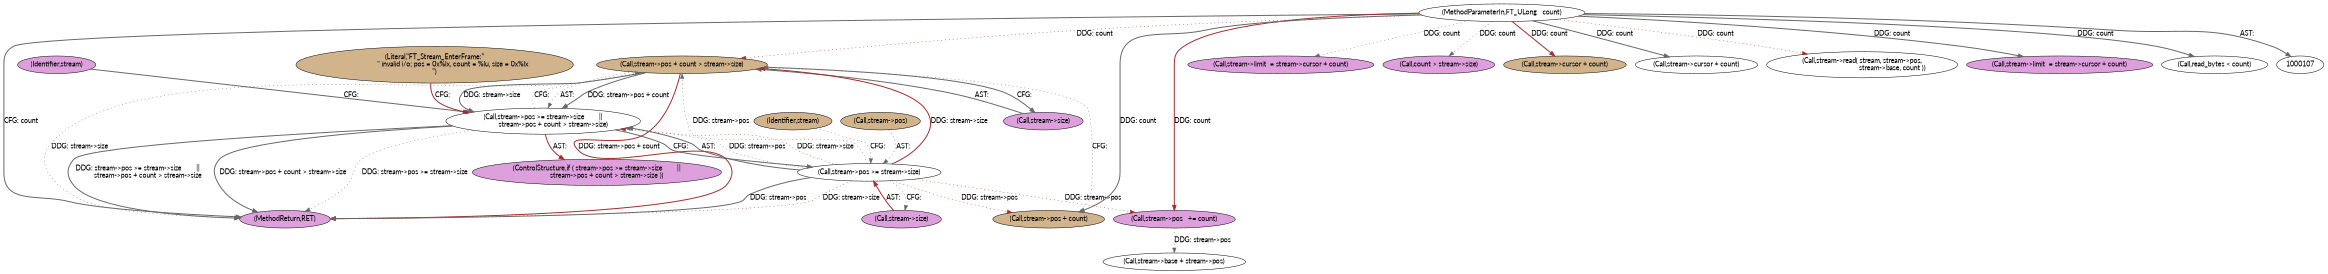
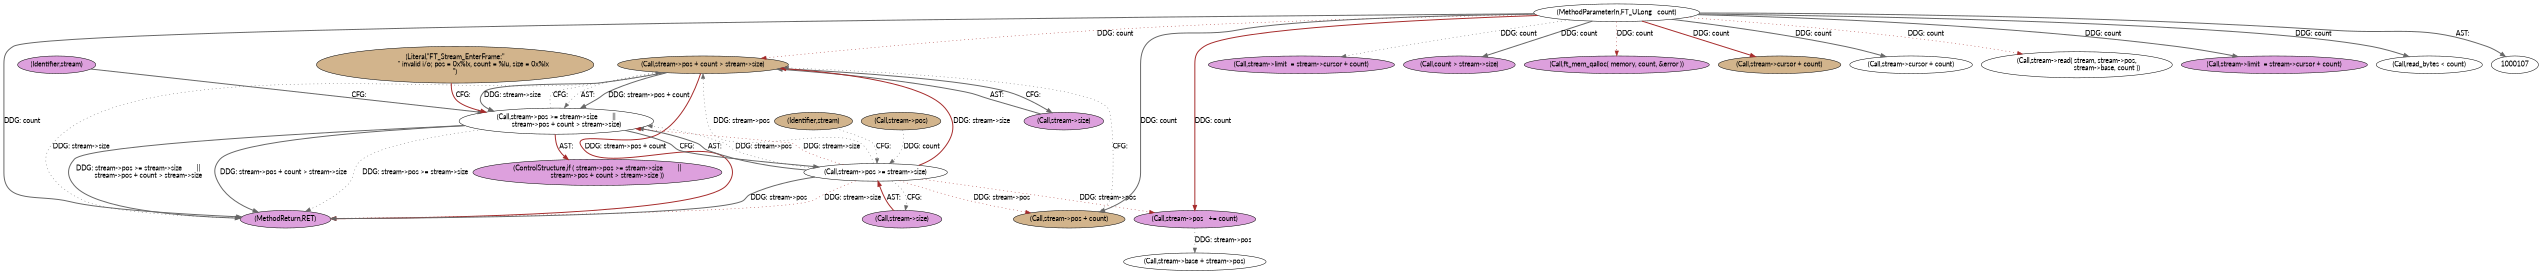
  digraph {
    fontname=Lato
    node [fillcolor=plum fontname=Lato style=filled]
    edge [color=gray40 fontname=Lato style=bold]
    n1 [fillcolor=tan label="(Call,stream->pos + count > stream->size)"]
    n2 [fillcolor=white label="(Call,stream->pos >= stream->size        ||\n           stream->pos + count > stream->size)"]
    n3 [label="(MethodReturn,RET)"]
    n4 [label="(Call,stream->size)"]
    n5 [fillcolor=white label="(Call,stream->pos >= stream->size)"]
    n6 [label="(ControlStructure,if ( stream->pos >= stream->size        ||\n           stream->pos + count > stream->size ))"]
    n7 [label="(Call,stream->pos   += count)"]
    n8 [label="(Call,stream->size)"]
    n9 [fillcolor=tan label="(Call,stream->pos + count)"]
    n10 [fillcolor=white label="(Call,stream->base + stream->pos)"]
    n11 [fillcolor=white label="(MethodParameterIn,FT_ULong   count)"]
    n12 [label="(Call,stream->limit  = stream->cursor + count)"]
    n13 [label="(Call,count > stream->size)"]
+   n14 [label="(Call,ft_mem_qalloc( memory, count, &error ))"]
    n15 [fillcolor=tan label="(Call,stream->cursor + count)"]
    n16 [fillcolor=white label="(Call,stream->cursor + count)"]
    n17 [fillcolor=white label="(Call,stream->read( stream, stream->pos,\n                                 stream->base, count ))"]
    n18 [label="(Call,stream->limit  = stream->cursor + count)"]
    n19 [fillcolor=white label="(Call,read_bytes < count)"]
    1000107 [fillcolor=white]
    n21 [fillcolor=tan label="(Identifier,stream)"]
    n22 [label="(Identifier,stream)"]
    n23 [fillcolor=tan label="(Literal,\"FT_Stream_EnterFrame:\"\n                    \" invalid i/o; pos = 0x%lx, count = %lu, size = 0x%lx\n\")"]
    n24 [fillcolor=tan label="(Call,stream->pos)"]
    n1 -> n2 [label="AST: " style=dotted]
    n1 -> n2 [label="DDG: stream->pos + count"]
    n1 -> n2 [label="DDG: stream->size"]
    n1 -> n3 [label="DDG: stream->size" style=dotted]
    n1 -> n3 [color=brown label="DDG: stream->pos + count"]
    n1 -> n4 [label="CFG: "]
    n2 -> n1 [label="CFG: " style=dotted]
    n2 -> n3 [label="DDG: stream->pos >= stream->size        ||\n           stream->pos + count > stream->size"]
    n2 -> n3 [label="DDG: stream->pos + count > stream->size"]
    n2 -> n3 [label="DDG: stream->pos >= stream->size" style=dotted]
    n2 -> n5 [label="CFG: "]
    n2 -> n6 [color=brown label="AST: "]
    n4 -> n1 [label="AST: "]
    n5 -> n1 [label="DDG: stream->pos" style=dotted]
    n5 -> n1 [color=brown label="DDG: stream->size"]
    n5 -> n2 [label="AST: "]
    n5 -> n2 [label="DDG: stream->pos" style=dotted]
    n5 -> n2 [color=brown label="DDG: stream->size" style=dotted]
    n5 -> n3 [color=brown label="DDG: stream->size" style=dotted]
    n5 -> n3 [label="DDG: stream->pos"]
    n5 -> n7 [color=brown label="DDG: stream->pos" style=dotted]
    n5 -> n8 [label="CFG: " style=dotted]
    n5 -> n9 [color=brown label="DDG: stream->pos" style=dotted]
    n7 -> n10 [label="DDG: stream->pos" style=dotted]
    n8 -> n5 [color=brown label="AST: "]
    n9 -> n1 [label="CFG: " style=dotted]
    n11 -> n1 [color=brown label="DDG: count" style=dotted]
-   n11 -> n3 [label="CFG: count"]
+   n11 -> n3 [label="DDG: count"]
    n11 -> n7 [color=brown label="DDG: count"]
    n11 -> n9 [label="DDG: count"]
    n11 -> n12 [label="DDG: count" style=dotted]
-   n11 -> n13 [label="DDG: count" style=dotted]
+   n11 -> n13 [label="DDG: count"]
+   n11 -> n14 [color=brown label="DDG: count" style=dotted]
    n11 -> n15 [color=brown label="DDG: count"]
    n11 -> n16 [label="DDG: count"]
    n11 -> n17 [color=brown label="DDG: count" style=dotted]
    n11 -> n18 [label="DDG: count"]
    n11 -> n19 [label="DDG: count"]
    n11 -> 1000107 [label="AST: "]
    n21 -> n5 [label="CFG: " style=dotted]
    n22 -> n2 [label="CFG: "]
    n23 -> n2 [color=brown label="CFG: "]
-   n24 -> n5 [label="AST: " style=dotted]
+   n24 -> n5 [label="DDG: count" style=dotted]
  }
